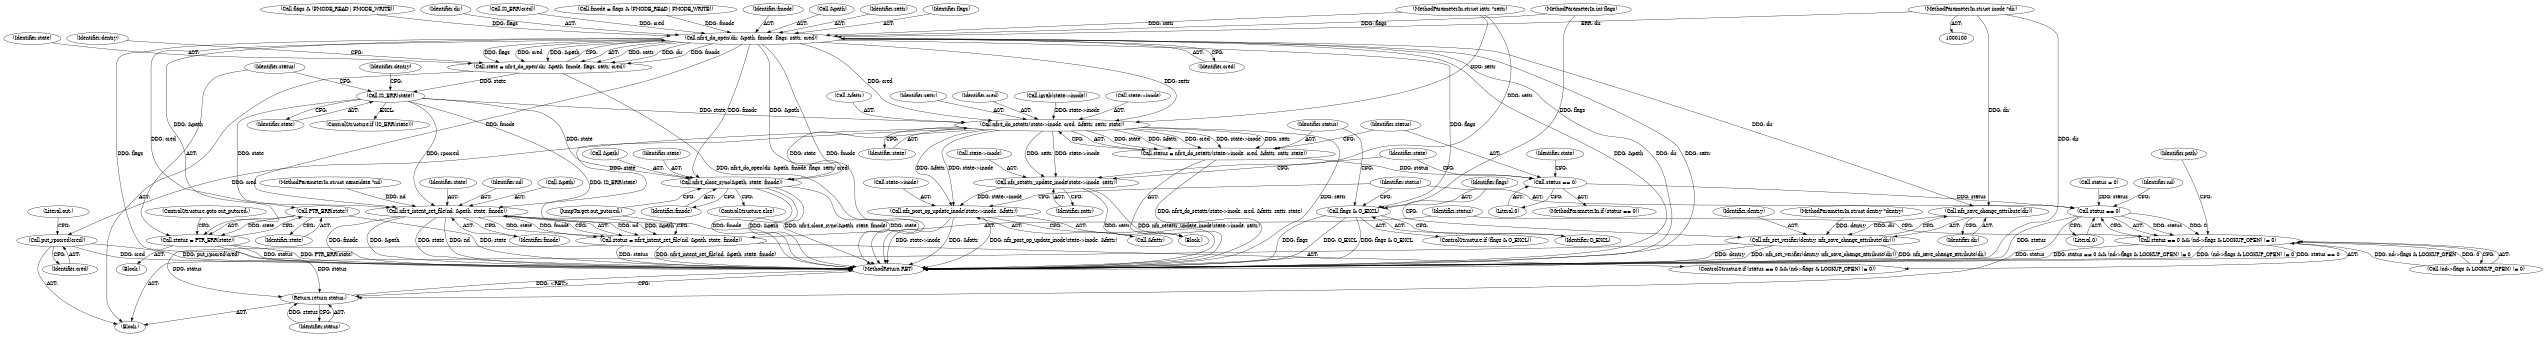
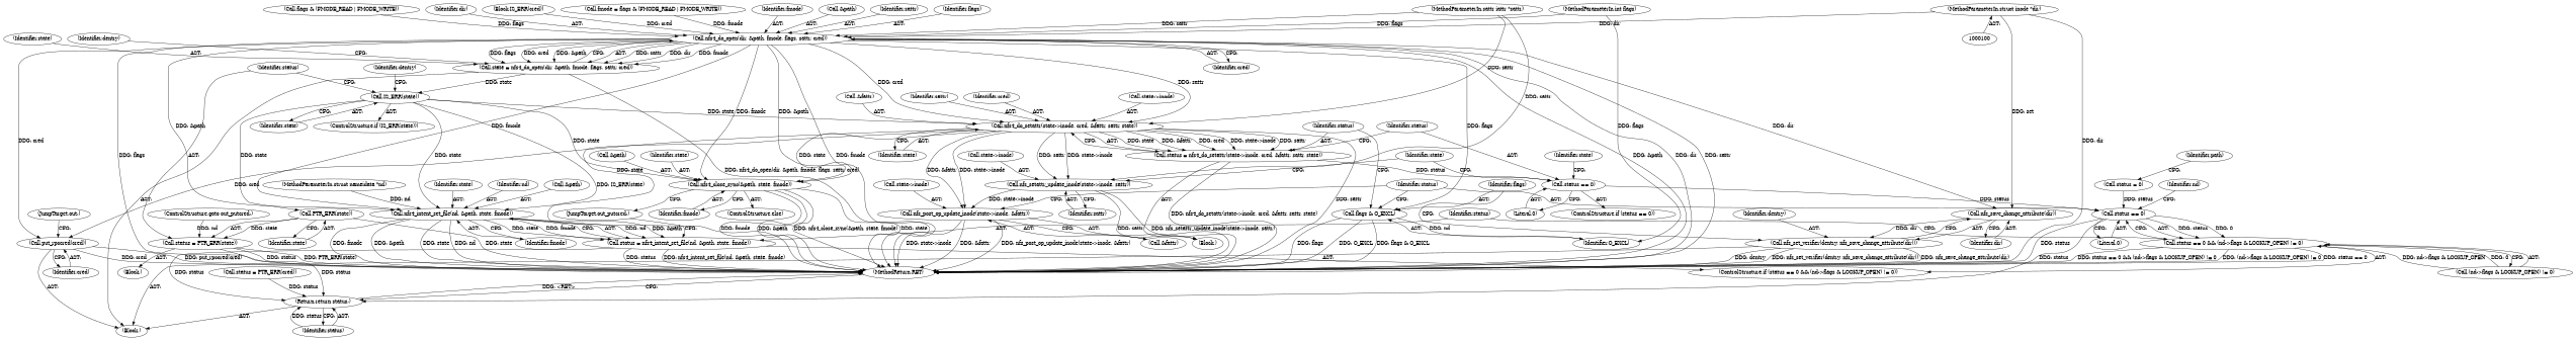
  digraph {
    n1 [label="(MethodParameterIn,struct inode *dir)"]
    n2 [label="(Call,nfs4_do_open(dir, &path, fmode, flags, sattr, cred))"]
    n3 [label="(Call,nfs_save_change_attribute(dir))"]
    n4 [label="(MethodReturn,RET)"]
    1000100
    n6 [label="(Call,state = nfs4_do_open(dir, &path, fmode, flags, sattr, cred))"]
    n7 [label="(Call,nfs4_do_setattr(state->inode, cred, &fattr, sattr, state))"]
    n8 [label="(Call,nfs4_intent_set_file(nd, &path, state, fmode))"]
    n9 [label="(Call,nfs4_close_sync(&path, state, fmode))"]
    n10 [label="(Call,put_rpccred(cred))"]
    n11 [label="(Call,flags & O_EXCL)"]
    n12 [label="(Identifier,cred)"]
    n13 [label="(Call,nfs_set_verifier(dentry, nfs_save_change_attribute(dir)))"]
    n14 [label="(Identifier,dir)"]
    n15 [label="(Return,return status;)"]
    n16 [label="(Call,IS_ERR(state))"]
    n17 [label="(Block,)"]
    n18 [label="(Call,status = nfs4_do_setattr(state->inode, cred, &fattr, sattr, state))"]
    n19 [label="(Call,nfs_setattr_update_inode(state->inode, sattr))"]
    n20 [label="(Call,nfs_post_op_update_inode(state->inode, &fattr))"]
    n21 [label="(Identifier,state)"]
    n22 [label="(Call,status = nfs4_intent_set_file(nd, &path, state, fmode))"]
    n23 [label="(Identifier,fmode)"]
    n24 [label="(Identifier,fmode)"]
    n25 [label="(ControlStructure,else)"]
    n26 [label="(Identifier,cred)"]
-   n27 [label="(ControlStructure,if (flags & O_EXCL))"]
    n28 [label="(Identifier,O_EXCL)"]
    n29 [label="(Call,PTR_ERR(state))"]
    n30 [label="(Identifier,state)"]
    n31 [label="(ControlStructure,if (IS_ERR(state)))"]
    n32 [label="(Call,status = PTR_ERR(state))"]
    n33 [label="(Identifier,state)"]
    n34 [label="(Block,)"]
    n35 [label="(Identifier,status)"]
    n36 [label="(Call,status == 0)"]
    n37 [label="(Block,)"]
    n38 [label="(Identifier,sattr)"]
    n39 [label="(Call,&fattr)"]
    n40 [label="(Call,status == 0)"]
-   n41 [label="(MethodParameterIn,if (status == 0))"]
+   n41 [label="(ControlStructure,if (status == 0))"]
    n42 [label="(Literal,0)"]
    n43 [label="(Call,status == 0 && (nd->flags & LOOKUP_OPEN) != 0)"]
    n44 [label="(Literal,0)"]
    n45 [label="(ControlStructure,if (status == 0 && (nd->flags & LOOKUP_OPEN) != 0))"]
    n46 [label="(Call,(nd->flags & LOOKUP_OPEN) != 0)"]
    n47 [label="(MethodParameterIn,int flags)"]
    n48 [label="(Identifier,status)"]
    n49 [label="(Call,flags & (FMODE_READ | FMODE_WRITE))"]
    n50 [label="(Call,&fattr)"]
-   n51 [label="(MethodParameterIn,struct iattr *sattr)"]
+   n51 [label="(MethodParameterIn,sattr iattr *sattr)"]
    n52 [label="(Identifier,sattr)"]
    n53 [label="(MethodParameterIn,struct nameidata *nd)"]
    n54 [label="(Identifier,dentry)"]
    n55 [label="(Call,&path)"]
    n56 [label="(Identifier,state)"]
    n57 [label="(Identifier,dir)"]
    n58 [label="(Identifier,nd)"]
    n59 [label="(Identifier,state)"]
-   n60 [label="(Literal,out:)"]
+   n60 [label="(JumpTarget,out:)"]
    n61 [label="(ControlStructure,goto out_putcred;)"]
    n62 [label="(Identifier,state)"]
-   n63 [label="(Call,IS_ERR(cred))"]
+   n63 [label="(Block,IS_ERR(cred))"]
    n64 [label="(Identifier,status)"]
    n65 [label="(Identifier,dentry)"]
    n66 [label="(Identifier,cred)"]
    n67 [label="(Identifier,path)"]
    n68 [label="(Identifier,dentry)"]
    n69 [label="(Call,fmode = flags & (FMODE_READ | FMODE_WRITE))"]
    n70 [label="(Call,state->inode)"]
    n71 [label="(Call,state->inode)"]
    n72 [label="(Identifier,state)"]
    n73 [label="(Identifier,fmode)"]
+   n74 [label="(Call,status = PTR_ERR(cred))"]
    n75 [label="(Identifier,state)"]
    n76 [label="(Identifier,status)"]
    n77 [label="(Call,status = 0)"]
    n78 [label="(Identifier,status)"]
    n79 [label="(Call,&path)"]
    n80 [label="(JumpTarget,out_putcred:)"]
-   n81 [label="(Call,igrab(state->inode))"]
    n82 [label="(Identifier,nd)"]
-   n83 [label="(MethodParameterIn,struct dentry *dentry)"]
    n84 [label="(Call,state->inode)"]
    n85 [label="(Identifier,status)"]
    n86 [label="(Identifier,sattr)"]
    n87 [label="(Call,&path)"]
    n88 [label="(Identifier,flags)"]
    n89 [label="(Identifier,flags)"]
-   n1 -> n2 [label="ERR: dir"]
-   n1 -> n3 [label="DDG: dir"]
+   n1 -> n2 [label="DDG: dir"]
+   n1 -> n3 [label="DDG: set"]
    n1 -> n4 [label="DDG: dir"]
-   n1 -> 1000100 [label="AST: "]
+   1000100 -> n1 [label="AST: "]
    n2 -> n3 [label="DDG: dir"]
    n2 -> n4 [label="DDG: &path"]
    n2 -> n4 [label="DDG: dir"]
    n2 -> n4 [label="DDG: sattr"]
    n2 -> n4 [label="DDG: flags"]
    n2 -> n4 [label="DDG: fmode"]
    n2 -> n6 [label="AST: "]
    n2 -> n6 [label="DDG: sattr"]
    n2 -> n6 [label="DDG: dir"]
    n2 -> n6 [label="DDG: fmode"]
    n2 -> n6 [label="DDG: flags"]
    n2 -> n6 [label="DDG: cred"]
    n2 -> n6 [label="DDG: &path"]
    n2 -> n7 [label="DDG: cred"]
    n2 -> n7 [label="DDG: sattr"]
    n2 -> n8 [label="DDG: &path"]
    n2 -> n8 [label="DDG: fmode"]
    n2 -> n9 [label="DDG: &path"]
    n2 -> n9 [label="DDG: fmode"]
-   n2 -> n32 [label="DDG: cred"]
+   n2 -> n10 [label="DDG: cred"]
    n2 -> n11 [label="DDG: flags"]
    n2 -> n12 [label="CFG: "]
    n3 -> n13 [label="AST: "]
    n3 -> n13 [label="DDG: dir"]
    n3 -> n14 [label="CFG: "]
    n4 -> n15 [label="CFG: "]
    n6 -> n2 [label="CFG: "]
    n6 -> n4 [label="DDG: nfs4_do_open(dir, &path, fmode, flags, sattr, cred)"]
    n6 -> n16 [label="DDG: state"]
    n6 -> n17 [label="AST: "]
    n7 -> n4 [label="DDG: sattr"]
    n7 -> n8 [label="DDG: state"]
    n7 -> n9 [label="DDG: state"]
    n7 -> n10 [label="DDG: cred"]
    n7 -> n18 [label="AST: "]
    n7 -> n18 [label="DDG: state"]
    n7 -> n18 [label="DDG: &fattr"]
    n7 -> n18 [label="DDG: cred"]
    n7 -> n18 [label="DDG: state->inode"]
    n7 -> n18 [label="DDG: sattr"]
    n7 -> n19 [label="DDG: state->inode"]
    n7 -> n19 [label="DDG: sattr"]
    n7 -> n20 [label="DDG: state->inode"]
    n7 -> n20 [label="DDG: &fattr"]
    n7 -> n21 [label="CFG: "]
    n8 -> n4 [label="DDG: nd"]
    n8 -> n4 [label="DDG: fmode"]
    n8 -> n4 [label="DDG: &path"]
    n8 -> n4 [label="DDG: state"]
    n8 -> n22 [label="AST: "]
    n8 -> n22 [label="DDG: nd"]
    n8 -> n22 [label="DDG: &path"]
    n8 -> n22 [label="DDG: state"]
    n8 -> n22 [label="DDG: fmode"]
    n8 -> n23 [label="CFG: "]
    n9 -> n4 [label="DDG: state"]
    n9 -> n4 [label="DDG: fmode"]
    n9 -> n4 [label="DDG: &path"]
    n9 -> n4 [label="DDG: nfs4_close_sync(&path, state, fmode)"]
    n9 -> n24 [label="CFG: "]
-   n9 -> n25 [label="CFG: "]
+   n9 -> n25 [label="AST: "]
    n10 -> n4 [label="DDG: cred"]
    n10 -> n4 [label="DDG: put_rpccred(cred)"]
    n10 -> n17 [label="AST: "]
    n10 -> n26 [label="CFG: "]
    n11 -> n4 [label="DDG: O_EXCL"]
    n11 -> n4 [label="DDG: flags & O_EXCL"]
    n11 -> n4 [label="DDG: flags"]
-   n11 -> n27 [label="AST: "]
-   n11 -> n28 [label="CFG: "]
+   n11 -> n28 [label="DDG: nd"]
    n12 -> n2 [label="AST: "]
    n13 -> n3 [label="CFG: "]
    n13 -> n4 [label="DDG: nfs_save_change_attribute(dir)"]
    n13 -> n4 [label="DDG: dentry"]
    n13 -> n4 [label="DDG: nfs_set_verifier(dentry, nfs_save_change_attribute(dir))"]
    n13 -> n17 [label="AST: "]
    n14 -> n3 [label="AST: "]
    n15 -> n4 [label="DDG: <RET>"]
    n15 -> n17 [label="AST: "]
    n15 -> n35 [label="CFG: "]
    n16 -> n4 [label="DDG: IS_ERR(state)"]
    n16 -> n7 [label="DDG: state"]
-   n16 -> n8 [label="DDG: rpccred"]
+   n16 -> n8 [label="DDG: state"]
    n16 -> n9 [label="DDG: state"]
    n16 -> n29 [label="DDG: state"]
    n16 -> n30 [label="CFG: "]
-   n16 -> n31 [label="EXCL: "]
+   n16 -> n31 [label="AST: "]
    n18 -> n4 [label="DDG: nfs4_do_setattr(state->inode, cred, &fattr, sattr, state)"]
    n18 -> n7 [label="CFG: "]
    n18 -> n36 [label="DDG: status"]
    n18 -> n37 [label="AST: "]
    n19 -> n4 [label="DDG: sattr"]
    n19 -> n4 [label="DDG: nfs_setattr_update_inode(state->inode, sattr)"]
    n19 -> n20 [label="DDG: state->inode"]
    n19 -> n38 [label="CFG: "]
    n20 -> n4 [label="DDG: &fattr"]
    n20 -> n4 [label="DDG: nfs_post_op_update_inode(state->inode, &fattr)"]
    n20 -> n4 [label="DDG: state->inode"]
    n20 -> n37 [label="AST: "]
    n20 -> n39 [label="CFG: "]
    n21 -> n7 [label="AST: "]
    n22 -> n4 [label="DDG: status"]
    n22 -> n4 [label="DDG: nfs4_intent_set_file(nd, &path, state, fmode)"]
    n22 -> n8 [label="CFG: "]
    n22 -> n15 [label="DDG: status"]
    n22 -> n45 [label="AST: "]
    n23 -> n8 [label="AST: "]
    n24 -> n9 [label="AST: "]
    n26 -> n10 [label="AST: "]
    n28 -> n11 [label="AST: "]
    n29 -> n4 [label="DDG: state"]
    n29 -> n32 [label="AST: "]
    n29 -> n32 [label="DDG: state"]
    n29 -> n33 [label="CFG: "]
    n30 -> n16 [label="AST: "]
    n32 -> n4 [label="DDG: status"]
    n32 -> n4 [label="DDG: PTR_ERR(state)"]
    n32 -> n15 [label="DDG: status"]
-   n32 -> n29 [label="CFG: "]
    n32 -> n34 [label="AST: "]
    n33 -> n29 [label="AST: "]
    n35 -> n15 [label="AST: "]
    n35 -> n15 [label="DDG: status"]
    n36 -> n40 [label="DDG: status"]
    n36 -> n41 [label="AST: "]
    n36 -> n42 [label="CFG: "]
    n38 -> n19 [label="AST: "]
    n39 -> n20 [label="AST: "]
    n40 -> n4 [label="DDG: status"]
    n40 -> n15 [label="DDG: status"]
    n40 -> n43 [label="AST: "]
    n40 -> n43 [label="DDG: status"]
    n40 -> n43 [label="DDG: 0"]
    n40 -> n44 [label="CFG: "]
    n42 -> n36 [label="AST: "]
    n43 -> n4 [label="DDG: status == 0"]
    n43 -> n4 [label="DDG: status == 0 && (nd->flags & LOOKUP_OPEN) != 0"]
    n43 -> n4 [label="DDG: (nd->flags & LOOKUP_OPEN) != 0"]
    n43 -> n40 [label="CFG: "]
    n43 -> n45 [label="AST: "]
    n43 -> n46 [label="CFG: "]
    n44 -> n40 [label="AST: "]
    n46 -> n43 [label="AST: "]
    n46 -> n43 [label="DDG: nd->flags & LOOKUP_OPEN"]
    n46 -> n43 [label="DDG: 0"]
    n47 -> n2 [label="DDG: flags"]
-   n47 -> n11 [label="DDG: flags"]
+   n47 -> n28 [label="DDG: flags"]
    n48 -> n11 [label="CFG: "]
    n48 -> n18 [label="AST: "]
    n49 -> n2 [label="DDG: flags"]
    n50 -> n7 [label="AST: "]
    n51 -> n2 [label="DDG: sattr"]
    n51 -> n7 [label="DDG: sattr"]
    n51 -> n19 [label="DDG: sattr"]
    n52 -> n7 [label="AST: "]
    n53 -> n8 [label="DDG: nd"]
    n54 -> n13 [label="AST: "]
    n55 -> n9 [label="AST: "]
    n56 -> n8 [label="AST: "]
    n57 -> n2 [label="AST: "]
    n58 -> n8 [label="AST: "]
    n59 -> n36 [label="CFG: "]
    n60 -> n10 [label="CFG: "]
-   n61 -> n32 [label="CFG: "]
+   n61 -> n32 [label="DDG: nd"]
    n62 -> n19 [label="CFG: "]
    n62 -> n36 [label="CFG: "]
    n63 -> n2 [label="DDG: cred"]
    n64 -> n16 [label="CFG: "]
    n64 -> n32 [label="AST: "]
    n65 -> n6 [label="CFG: "]
    n66 -> n7 [label="AST: "]
-   n67 -> n43 [label="CFG: "]
+   n67 -> n77 [label="CFG: "]
    n68 -> n16 [label="CFG: "]
    n69 -> n2 [label="DDG: fmode"]
    n70 -> n20 [label="AST: "]
    n71 -> n19 [label="AST: "]
    n72 -> n9 [label="AST: "]
    n73 -> n2 [label="AST: "]
+   n74 -> n15 [label="DDG: status"]
    n75 -> n6 [label="AST: "]
    n76 -> n11 [label="CFG: "]
    n76 -> n20 [label="CFG: "]
    n76 -> n40 [label="AST: "]
    n77 -> n40 [label="DDG: status"]
    n78 -> n18 [label="CFG: "]
    n78 -> n36 [label="AST: "]
    n79 -> n2 [label="AST: "]
-   n80 -> n9 [label="CFG: "]
+   n9 -> n80 [label="CFG: "]
    n80 -> n22 [label="CFG: "]
-   n81 -> n7 [label="DDG: state->inode"]
    n82 -> n40 [label="CFG: "]
-   n83 -> n13 [label="DDG: dentry"]
    n84 -> n7 [label="AST: "]
    n85 -> n22 [label="AST: "]
    n85 -> n43 [label="CFG: "]
    n86 -> n2 [label="AST: "]
    n87 -> n8 [label="AST: "]
    n88 -> n2 [label="AST: "]
    n89 -> n11 [label="AST: "]
    n89 -> n13 [label="CFG: "]
  }
